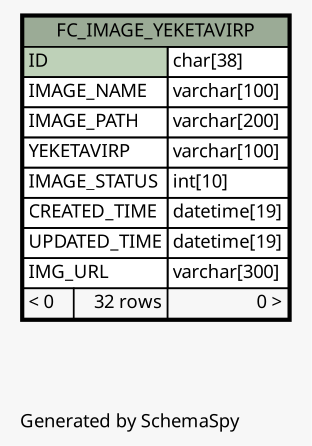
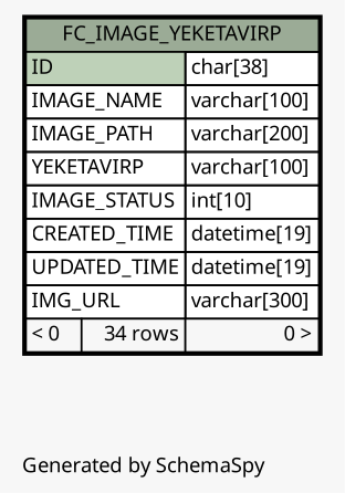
  digraph {
    bgcolor="#f7f7f7"
    fontname="Microsoft YaHei"
    fontsize=11
    label="\nGenerated by SchemaSpy"
    labeljust=l
    nodesep=0.18
    rankdir=RL
    ranksep=0.46
-   n1 [fontname="Microsoft YaHei" fontsize=11 label=<     <TABLE BORDER="2" CELLBORDER="1" CELLSPACING="0" BGCOLOR="#ffffff">       <TR><TD COLSPAN="3" BGCOLOR="#9bab96" ALIGN="CENTER">FC_IMAGE_YEKETAVIRP</TD></TR>       <TR><TD PORT="ID" COLSPAN="2" BGCOLOR="#bed1b8" ALIGN="LEFT">ID</TD><TD PORT="ID.type" ALIGN="LEFT">char[38]</TD></TR>       <TR><TD PORT="IMAGE_NAME" COLSPAN="2" ALIGN="LEFT">IMAGE_NAME</TD><TD PORT="IMAGE_NAME.type" ALIGN="LEFT">varchar[100]</TD></TR>       <TR><TD PORT="IMAGE_PATH" COLSPAN="2" ALIGN="LEFT">IMAGE_PATH</TD><TD PORT="IMAGE_PATH.type" ALIGN="LEFT">varchar[200]</TD></TR>       <TR><TD PORT="YEKETAVIRP" COLSPAN="2" ALIGN="LEFT">YEKETAVIRP</TD><TD PORT="YEKETAVIRP.type" ALIGN="LEFT">varchar[100]</TD></TR>       <TR><TD PORT="IMAGE_STATUS" COLSPAN="2" ALIGN="LEFT">IMAGE_STATUS</TD><TD PORT="IMAGE_STATUS.type" ALIGN="LEFT">int[10]</TD></TR>       <TR><TD PORT="CREATED_TIME" COLSPAN="2" ALIGN="LEFT">CREATED_TIME</TD><TD PORT="CREATED_TIME.type" ALIGN="LEFT">datetime[19]</TD></TR>       <TR><TD PORT="UPDATED_TIME" COLSPAN="2" ALIGN="LEFT">UPDATED_TIME</TD><TD PORT="UPDATED_TIME.type" ALIGN="LEFT">datetime[19]</TD></TR>       <TR><TD PORT="IMG_URL" COLSPAN="2" ALIGN="LEFT">IMG_URL</TD><TD PORT="IMG_URL.type" ALIGN="LEFT">varchar[300]</TD></TR>       <TR><TD ALIGN="LEFT" BGCOLOR="#f7f7f7">&lt; 0</TD><TD ALIGN="RIGHT" BGCOLOR="#f7f7f7">32 rows</TD><TD ALIGN="RIGHT" BGCOLOR="#f7f7f7">0 &gt;</TD></TR>     </TABLE>> shape=plaintext]
+   n1 [fontname="Microsoft YaHei" fontsize=11 label=<     <TABLE BORDER="2" CELLBORDER="1" CELLSPACING="0" BGCOLOR="#ffffff">       <TR><TD COLSPAN="3" BGCOLOR="#9bab96" ALIGN="CENTER">FC_IMAGE_YEKETAVIRP</TD></TR>       <TR><TD PORT="ID" COLSPAN="2" BGCOLOR="#bed1b8" ALIGN="LEFT">ID</TD><TD PORT="ID.type" ALIGN="LEFT">char[38]</TD></TR>       <TR><TD PORT="IMAGE_NAME" COLSPAN="2" ALIGN="LEFT">IMAGE_NAME</TD><TD PORT="IMAGE_NAME.type" ALIGN="LEFT">varchar[100]</TD></TR>       <TR><TD PORT="IMAGE_PATH" COLSPAN="2" ALIGN="LEFT">IMAGE_PATH</TD><TD PORT="IMAGE_PATH.type" ALIGN="LEFT">varchar[200]</TD></TR>       <TR><TD PORT="YEKETAVIRP" COLSPAN="2" ALIGN="LEFT">YEKETAVIRP</TD><TD PORT="YEKETAVIRP.type" ALIGN="LEFT">varchar[100]</TD></TR>       <TR><TD PORT="IMAGE_STATUS" COLSPAN="2" ALIGN="LEFT">IMAGE_STATUS</TD><TD PORT="IMAGE_STATUS.type" ALIGN="LEFT">int[10]</TD></TR>       <TR><TD PORT="CREATED_TIME" COLSPAN="2" ALIGN="LEFT">CREATED_TIME</TD><TD PORT="CREATED_TIME.type" ALIGN="LEFT">datetime[19]</TD></TR>       <TR><TD PORT="UPDATED_TIME" COLSPAN="2" ALIGN="LEFT">UPDATED_TIME</TD><TD PORT="UPDATED_TIME.type" ALIGN="LEFT">datetime[19]</TD></TR>       <TR><TD PORT="IMG_URL" COLSPAN="2" ALIGN="LEFT">IMG_URL</TD><TD PORT="IMG_URL.type" ALIGN="LEFT">varchar[300]</TD></TR>       <TR><TD ALIGN="LEFT" BGCOLOR="#f7f7f7">&lt; 0</TD><TD ALIGN="RIGHT" BGCOLOR="#f7f7f7">34 rows</TD><TD ALIGN="RIGHT" BGCOLOR="#f7f7f7">0 &gt;</TD></TR>     </TABLE>> shape=plaintext]
  }
